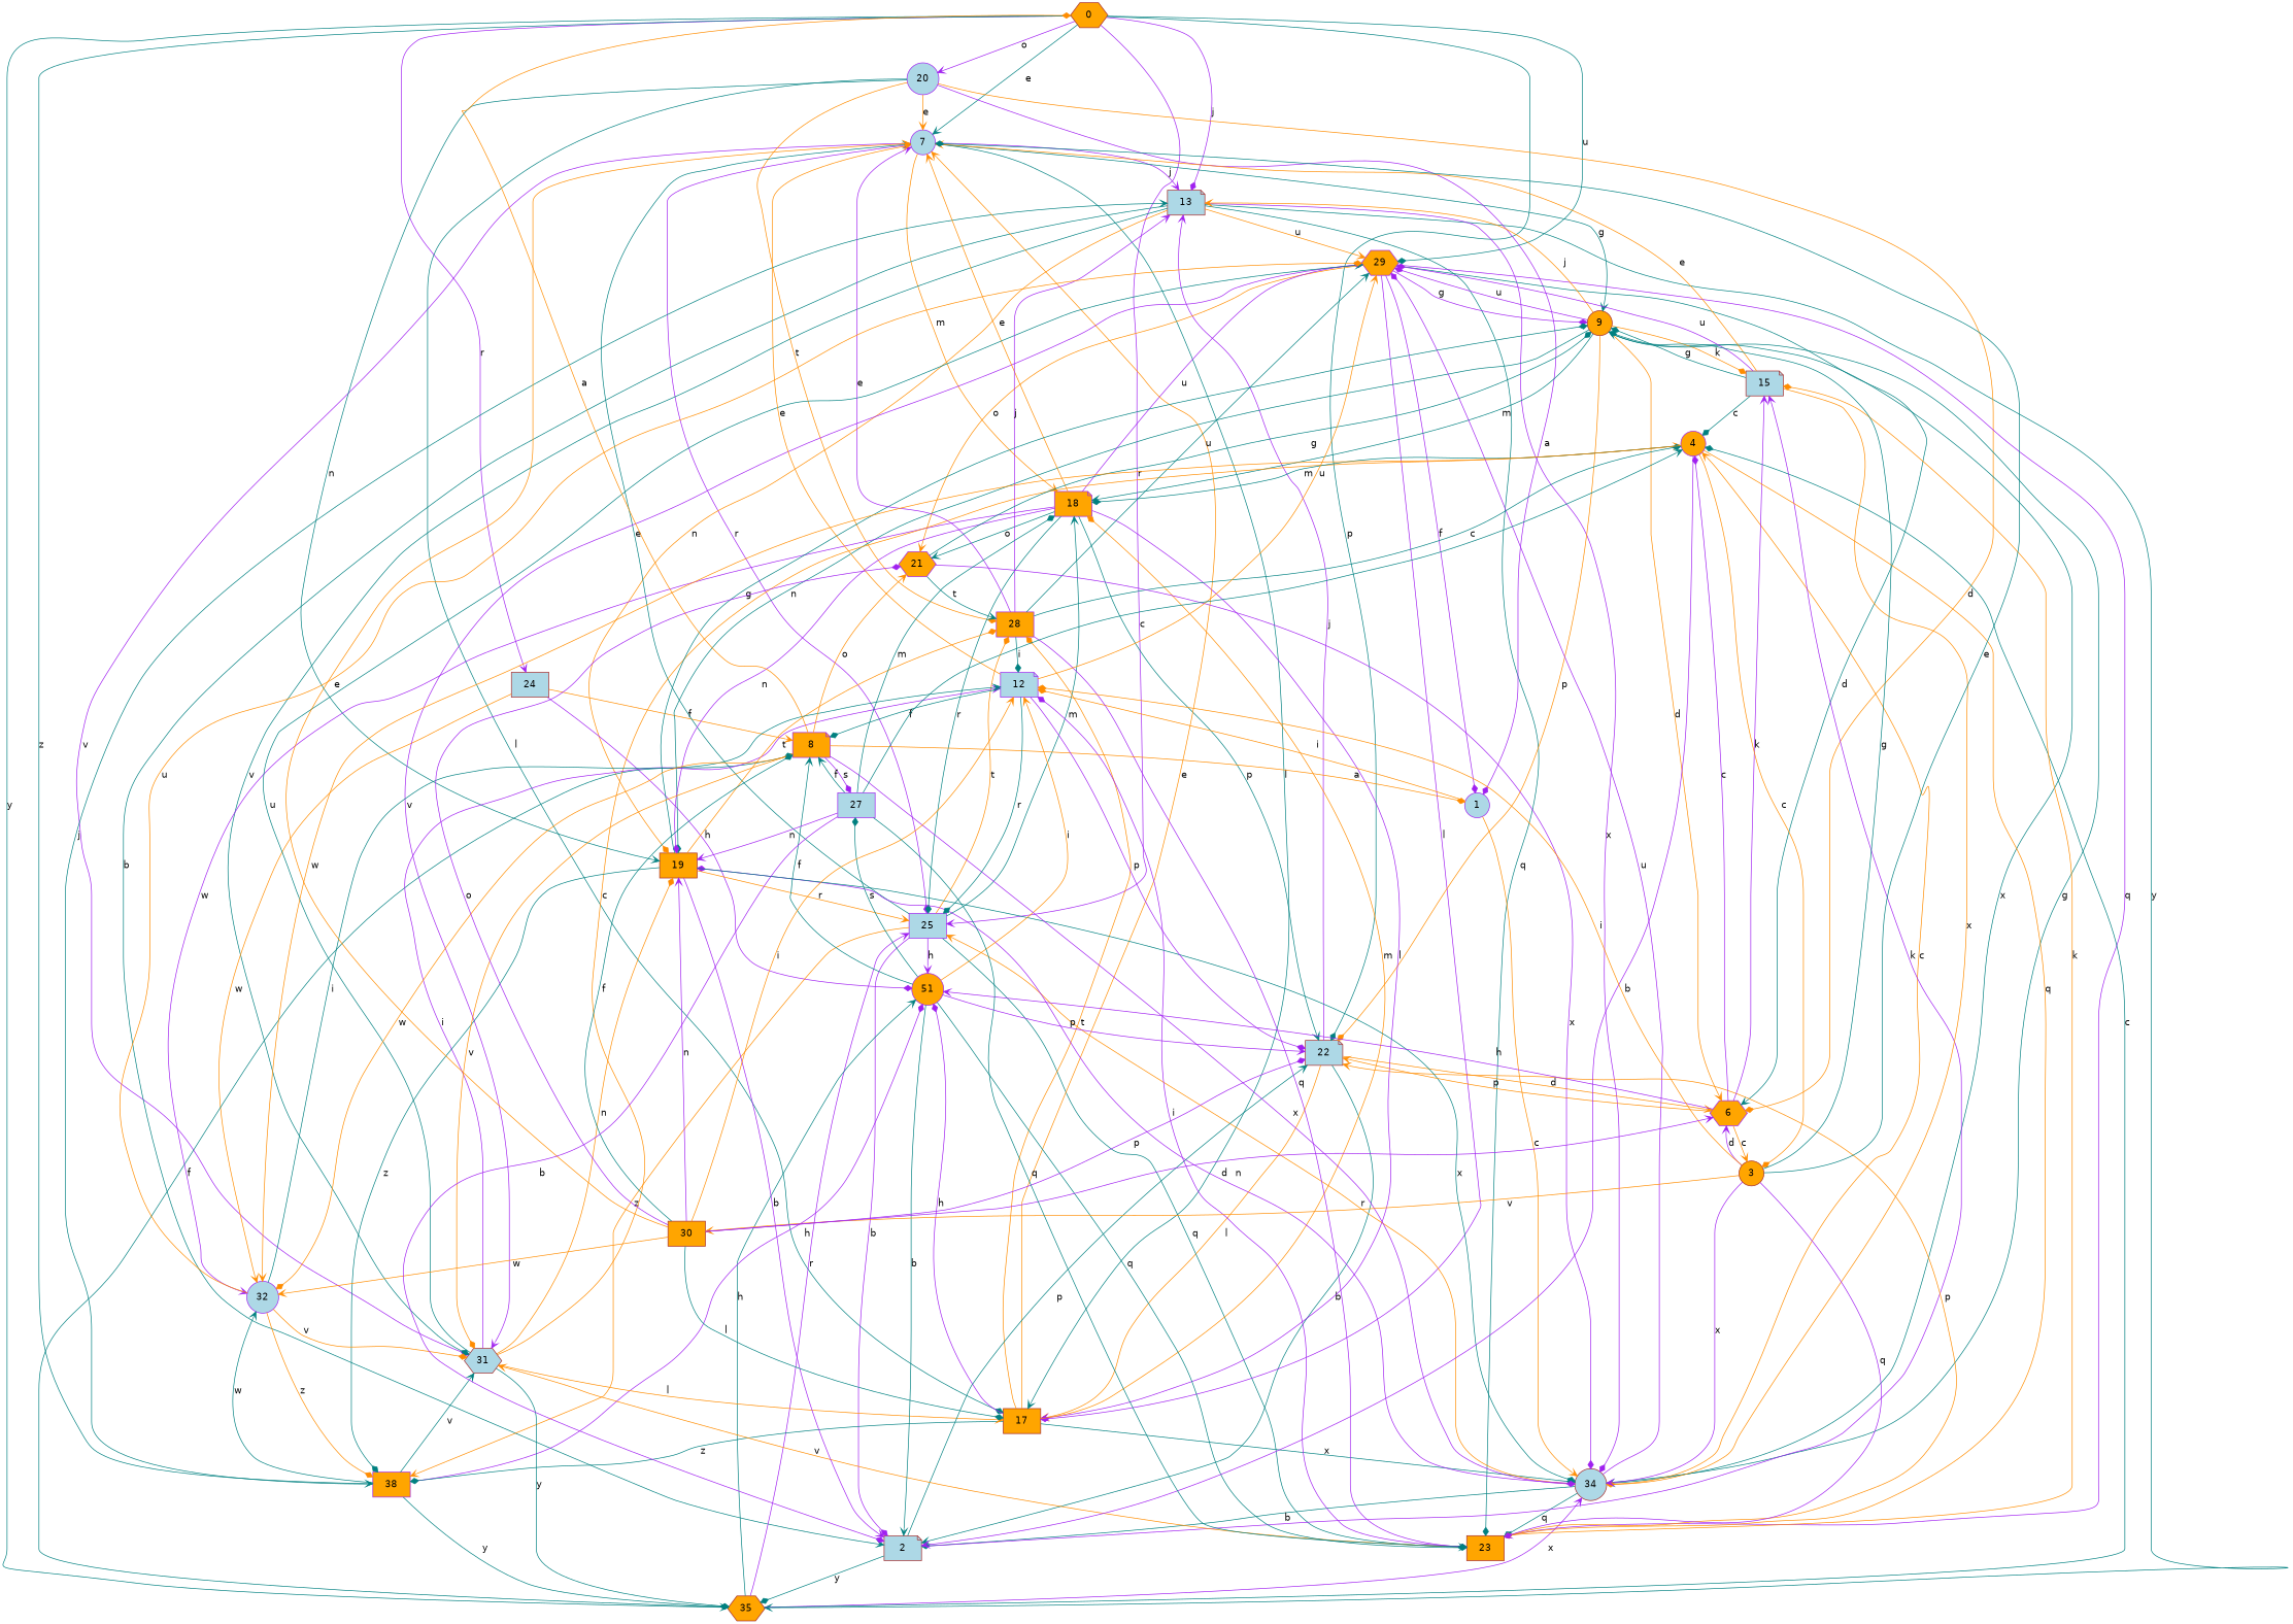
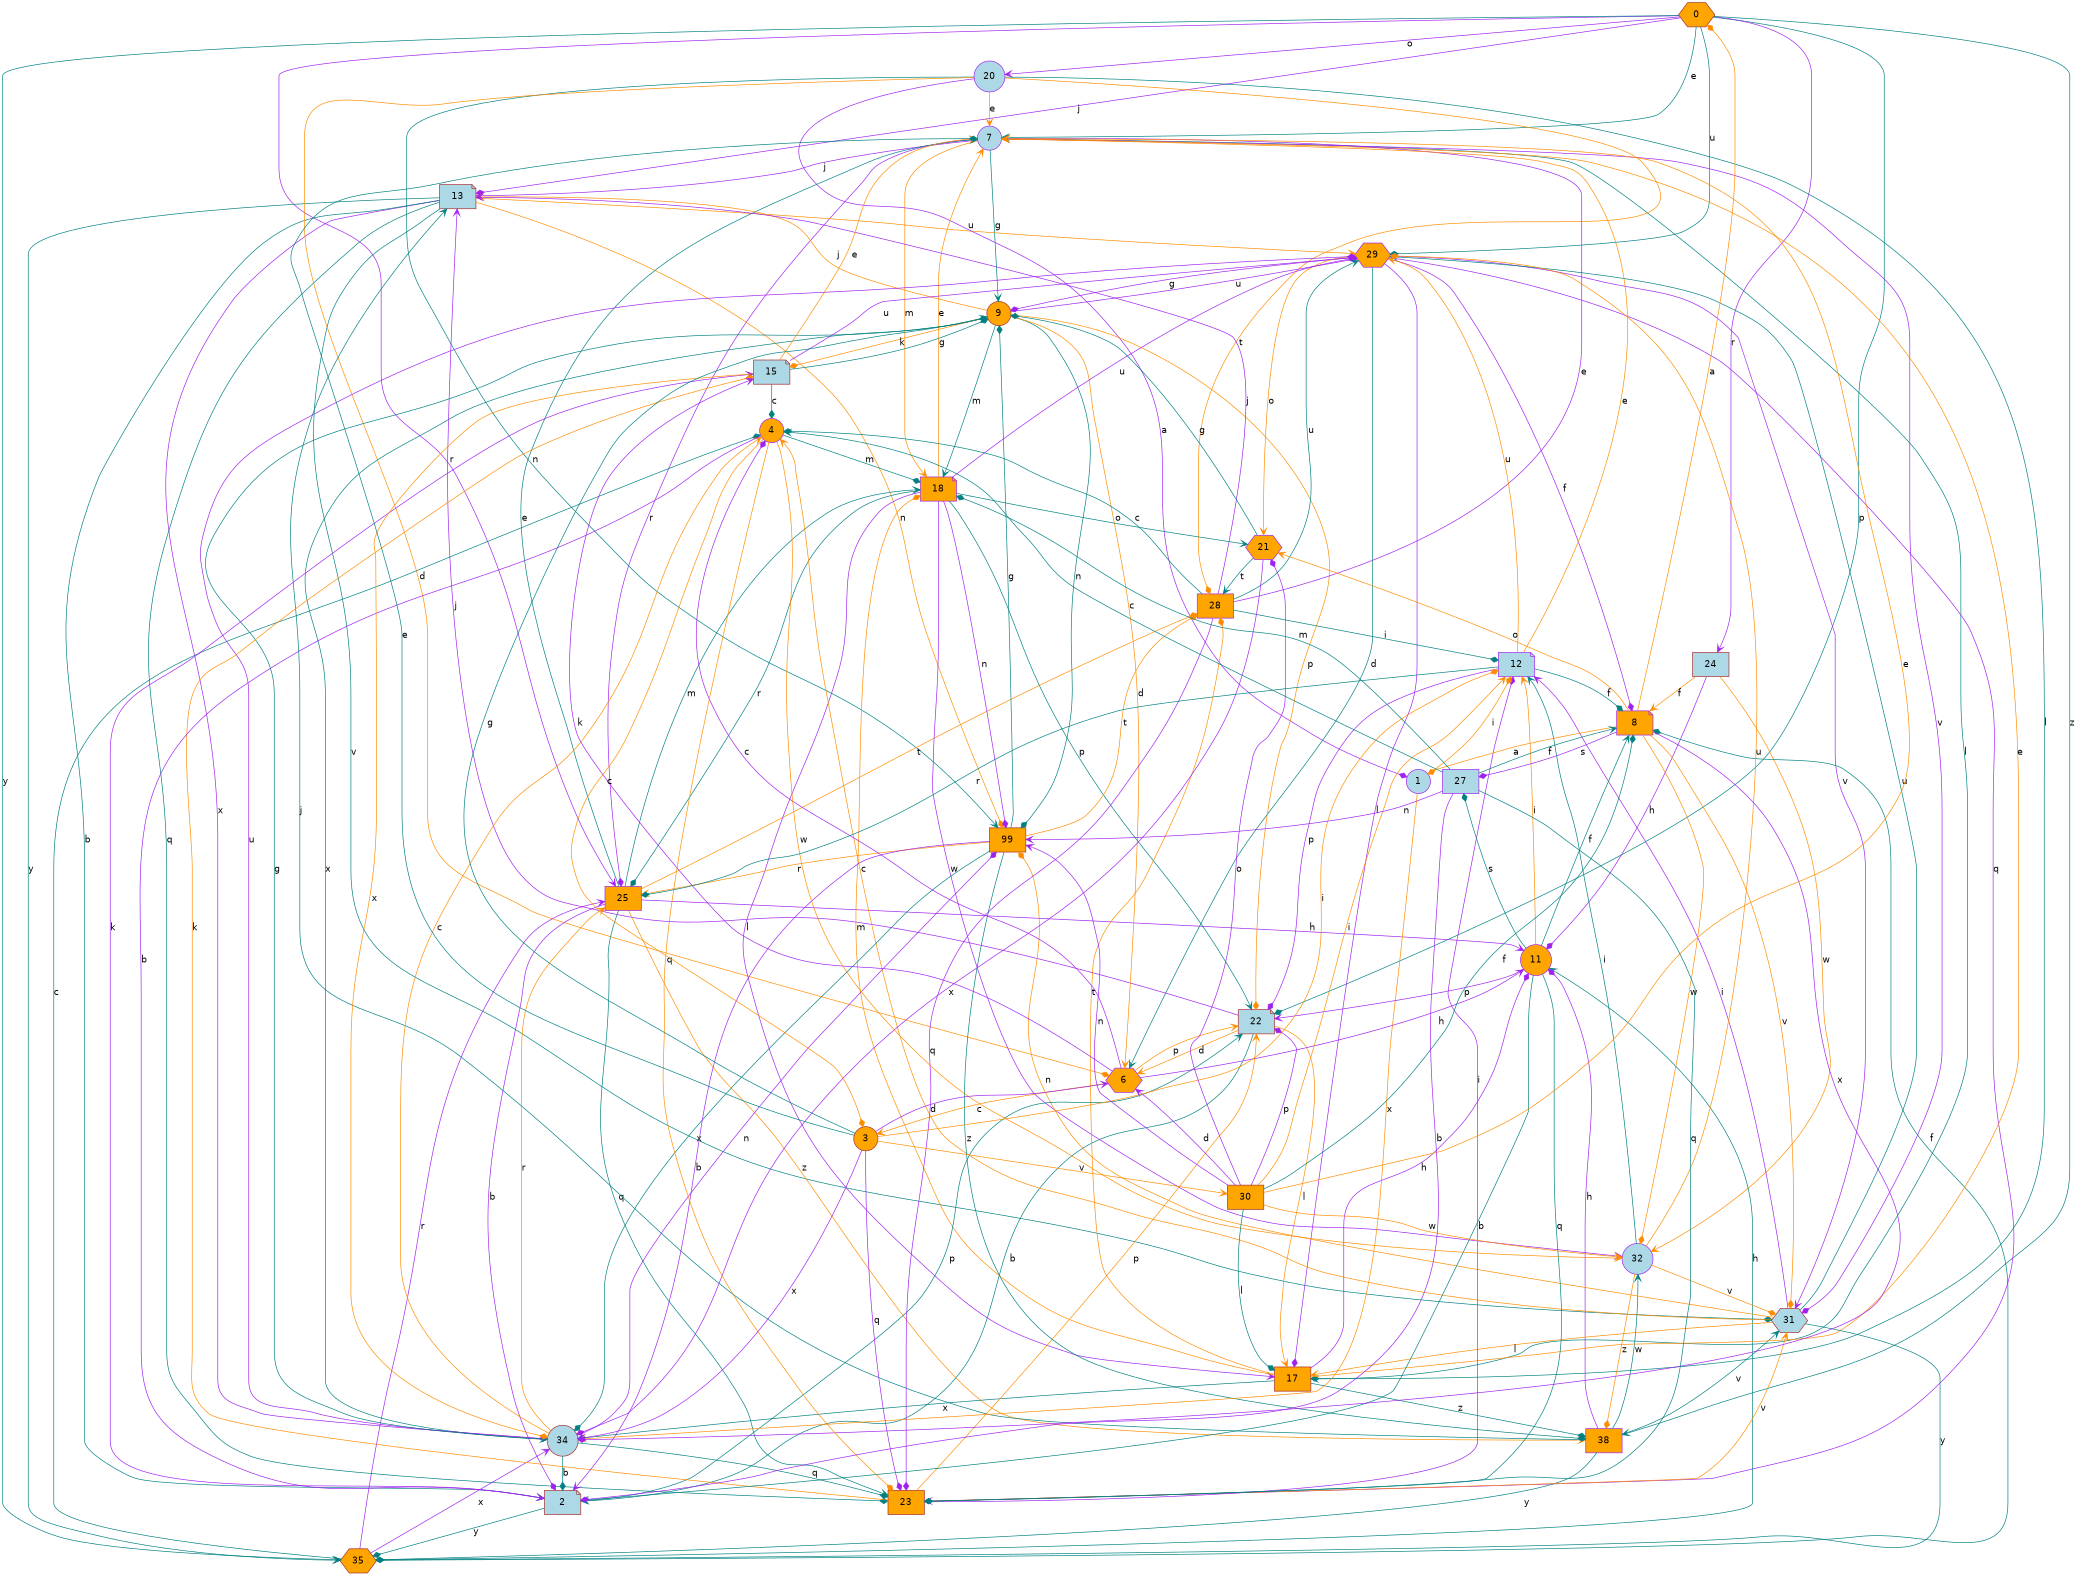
  strict digraph {
    fontname="DejaVu Sans"
    node [color=purple fillcolor=orange fontname="DejaVu Sans" shape=circle style=filled]
    edge [arrowhead=vee color=teal fontname="DejaVu Sans"]
    0 [color=brown shape=hexagon]
    7 [fillcolor=lightblue]
    13 [color=brown fillcolor=lightblue shape=note]
    20 [fillcolor=lightblue]
    22 [color=brown fillcolor=lightblue shape=note]
    24 [color=brown fillcolor=lightblue shape=box]
-   25 [fillcolor=lightblue shape=box]
+   25 [shape=box]
    29 [shape=hexagon]
    35 [color=brown shape=hexagon]
    38 [shape=box]
    9 [color=brown]
    18 [shape=note]
    17 [color=brown shape=box]
    31 [color=brown fillcolor=lightblue shape=hexagon]
    34 [color=brown fillcolor=lightblue]
    2 [color=brown fillcolor=lightblue shape=note]
    23 [color=brown shape=box]
-   19 [color=brown shape=box]
+   19 [color=brown shape=box label=99]
    1 [fillcolor=lightblue]
    6 [shape=hexagon]
    28 [shape=box]
    32 [fillcolor=lightblue]
-   11 [label=51]
+   11
    8 [shape=note]
    21 [shape=hexagon]
    4
    12 [fillcolor=lightblue shape=note]
    15 [color=brown fillcolor=lightblue shape=note]
    3 [color=brown]
    30 [color=brown shape=box]
    27 [fillcolor=lightblue shape=box]
    0 -> 7 [label=e]
    0 -> 13 [arrowhead=diamond color=purple label=j]
    0 -> 20 [color=purple label=o]
    0 -> 22 [arrowhead=diamond label=p]
    0 -> 24 [color=purple label=r]
    0 -> 25 [color=purple label=r]
    0 -> 29 [arrowhead=diamond label=u]
    0 -> 35 [label=y]
    0 -> 38 [label=z]
    7 -> 13 [color=purple label=j]
    7 -> 25 [arrowhead=diamond color=purple label=r]
    7 -> 9 [label=g]
    7 -> 18 [color=darkorange label=m]
    7 -> 17 [label=l]
    7 -> 31 [arrowhead=diamond color=purple label=v]
    13 -> 29 [color=darkorange label=u]
    13 -> 35 [label=y]
    13 -> 31 [arrowhead=diamond label=v]
    13 -> 34 [arrowhead=diamond color=purple label=x]
    13 -> 2 [label=b]
    13 -> 23 [arrowhead=diamond label=q]
    13 -> 19 [arrowhead=diamond color=darkorange label=n]
    20 -> 7 [color=darkorange label=e]
    20 -> 17 [arrowhead=diamond label=l]
    20 -> 19 [label=n]
    20 -> 1 [arrowhead=diamond color=purple label=a]
    20 -> 6 [arrowhead=diamond color=darkorange label=d]
    20 -> 28 [arrowhead=diamond color=darkorange label=t]
    22 -> 13 [color=purple label=j]
    22 -> 17 [color=darkorange label=l]
    22 -> 2 [label=b]
    22 -> 6 [color=darkorange label=d]
    24 -> 32 [color=darkorange label=w]
    24 -> 11 [arrowhead=diamond color=purple label=h]
    24 -> 8 [color=darkorange label=f]
    25 -> 7 [label=e]
    25 -> 38 [color=darkorange label=z]
    25 -> 18 [label=m]
    25 -> 2 [arrowhead=diamond color=purple label=b]
    25 -> 23 [label=q]
    25 -> 28 [arrowhead=diamond color=darkorange label=t]
    25 -> 11 [color=purple label=h]
    29 -> 9 [arrowhead=diamond color=purple label=g]
    29 -> 17 [arrowhead=diamond color=purple label=l]
    29 -> 31 [color=purple label=v]
    29 -> 23 [color=purple label=q]
    29 -> 6 [label=d]
-   29 -> 1 [arrowhead=diamond color=purple label=f]
+   29 -> 8 [arrowhead=diamond color=purple label=f]
    29 -> 21 [color=darkorange label=o]
    35 -> 25 [color=purple label=r]
    35 -> 34 [color=purple label=x]
    35 -> 11 [label=h]
    35 -> 8 [arrowhead=diamond label=f]
    35 -> 4 [arrowhead=diamond label=c]
    38 -> 13 [label=j]
    38 -> 35 [arrowhead=diamond label=y]
    38 -> 31 [label=v]
    38 -> 32 [label=w]
    38 -> 11 [arrowhead=diamond color=purple label=h]
    9 -> 13 [color=darkorange label=j]
    9 -> 22 [arrowhead=diamond color=darkorange label=p]
    9 -> 29 [arrowhead=diamond color=purple label=u]
    9 -> 18 [label=m]
    9 -> 34 [label=x]
    9 -> 19 [arrowhead=diamond label=n]
    9 -> 6 [color=darkorange label=d]
    9 -> 15 [arrowhead=diamond color=darkorange label=k]
    18 -> 7 [color=darkorange label=e]
    18 -> 22 [label=p]
    18 -> 25 [arrowhead=diamond label=r]
    18 -> 29 [arrowhead=diamond color=purple label=u]
    18 -> 17 [color=purple label=l]
    18 -> 19 [arrowhead=diamond color=purple label=n]
    18 -> 32 [color=purple label=w]
    18 -> 21 [label=o]
    17 -> 7 [color=darkorange label=e]
    17 -> 38 [arrowhead=diamond label=z]
    17 -> 18 [arrowhead=diamond color=darkorange label=m]
    17 -> 34 [arrowhead=diamond label=x]
    17 -> 28 [arrowhead=diamond color=darkorange label=t]
    17 -> 11 [arrowhead=diamond color=purple label=h]
    31 -> 29 [label=u]
    31 -> 35 [arrowhead=diamond label=y]
    31 -> 17 [color=darkorange label=l]
    31 -> 19 [arrowhead=diamond color=darkorange label=n]
    31 -> 4 [color=darkorange label=c]
    31 -> 12 [color=purple label=i]
    34 -> 25 [color=darkorange label=r]
    34 -> 29 [arrowhead=diamond color=purple label=u]
    34 -> 9 [arrowhead=diamond label=g]
    34 -> 2 [arrowhead=diamond label=b]
    34 -> 23 [arrowhead=diamond label=q]
    34 -> 19 [arrowhead=diamond color=purple label=n]
    34 -> 4 [color=darkorange label=c]
    2 -> 22 [label=p]
    2 -> 35 [arrowhead=diamond label=y]
    2 -> 15 [color=purple label=k]
    23 -> 22 [color=darkorange label=p]
    23 -> 31 [color=darkorange label=v]
    23 -> 12 [arrowhead=diamond color=purple label=i]
    23 -> 15 [arrowhead=diamond color=darkorange label=k]
    19 -> 25 [color=darkorange label=r]
    19 -> 38 [arrowhead=diamond label=z]
    19 -> 9 [arrowhead=diamond label=g]
    19 -> 34 [arrowhead=diamond label=x]
    19 -> 2 [color=purple label=b]
    19 -> 28 [arrowhead=diamond color=darkorange label=t]
-   1 -> 34 [color=darkorange label=c]
+   1 -> 34 [color=darkorange label=x]
    1 -> 12 [arrowhead=diamond color=darkorange label=i]
    6 -> 22 [color=darkorange label=p]
    6 -> 11 [color=purple label=h]
    6 -> 4 [arrowhead=diamond color=purple label=c]
    6 -> 15 [color=purple label=k]
    6 -> 3 [color=darkorange label=c]
    28 -> 7 [color=purple label=e]
    28 -> 13 [color=purple label=j]
    28 -> 29 [label=u]
    28 -> 23 [arrowhead=diamond color=purple label=q]
    28 -> 4 [arrowhead=diamond label=c]
    28 -> 12 [arrowhead=diamond label=i]
    32 -> 29 [arrowhead=diamond color=darkorange label=u]
    32 -> 38 [arrowhead=diamond color=darkorange label=z]
    32 -> 31 [arrowhead=diamond color=darkorange label=v]
    32 -> 12 [label=i]
    11 -> 22 [color=purple label=p]
    11 -> 2 [label=b]
    11 -> 23 [arrowhead=diamond label=q]
    11 -> 8 [label=f]
    11 -> 12 [color=darkorange label=i]
    11 -> 27 [arrowhead=diamond label=s]
    8 -> 0 [arrowhead=diamond color=darkorange label=a]
    8 -> 31 [arrowhead=diamond color=darkorange label=v]
    8 -> 34 [arrowhead=diamond color=purple label=x]
    8 -> 1 [arrowhead=diamond color=darkorange label=a]
    8 -> 32 [arrowhead=diamond color=darkorange label=w]
    8 -> 21 [color=darkorange label=o]
    8 -> 27 [arrowhead=diamond color=purple label=s]
    21 -> 9 [arrowhead=diamond label=g]
    21 -> 34 [arrowhead=diamond color=purple label=x]
    21 -> 28 [label=t]
    4 -> 18 [arrowhead=diamond label=m]
    4 -> 2 [color=purple label=b]
    4 -> 23 [arrowhead=diamond color=darkorange label=q]
    4 -> 32 [color=darkorange label=w]
    4 -> 3 [arrowhead=diamond color=darkorange label=c]
    12 -> 7 [color=darkorange label=e]
    12 -> 22 [arrowhead=diamond color=purple label=p]
    12 -> 25 [arrowhead=diamond label=r]
    12 -> 29 [color=darkorange label=u]
    12 -> 8 [arrowhead=diamond label=f]
    15 -> 7 [color=darkorange label=e]
    15 -> 29 [arrowhead=diamond color=purple label=u]
    15 -> 9 [arrowhead=diamond label=g]
    15 -> 34 [arrowhead=diamond color=darkorange label=x]
    15 -> 4 [arrowhead=diamond label=c]
    3 -> 7 [arrowhead=diamond label=e]
    3 -> 9 [label=g]
    3 -> 34 [color=purple label=x]
    3 -> 23 [arrowhead=diamond color=purple label=q]
    3 -> 6 [color=purple label=d]
    3 -> 12 [arrowhead=diamond color=darkorange label=i]
    3 -> 30 [color=darkorange label=v]
    30 -> 7 [color=darkorange label=e]
    30 -> 22 [arrowhead=diamond color=purple label=p]
    30 -> 17 [arrowhead=diamond label=l]
    30 -> 19 [color=purple label=n]
    30 -> 6 [color=purple label=d]
    30 -> 32 [color=darkorange label=w]
    30 -> 8 [arrowhead=diamond label=f]
    30 -> 21 [arrowhead=diamond color=purple label=o]
    30 -> 12 [color=darkorange label=i]
    27 -> 18 [arrowhead=diamond label=m]
    27 -> 2 [arrowhead=diamond color=purple label=b]
    27 -> 23 [arrowhead=diamond label=q]
    27 -> 19 [color=purple label=n]
    27 -> 8 [label=f]
    27 -> 4 [label=c]
  }
